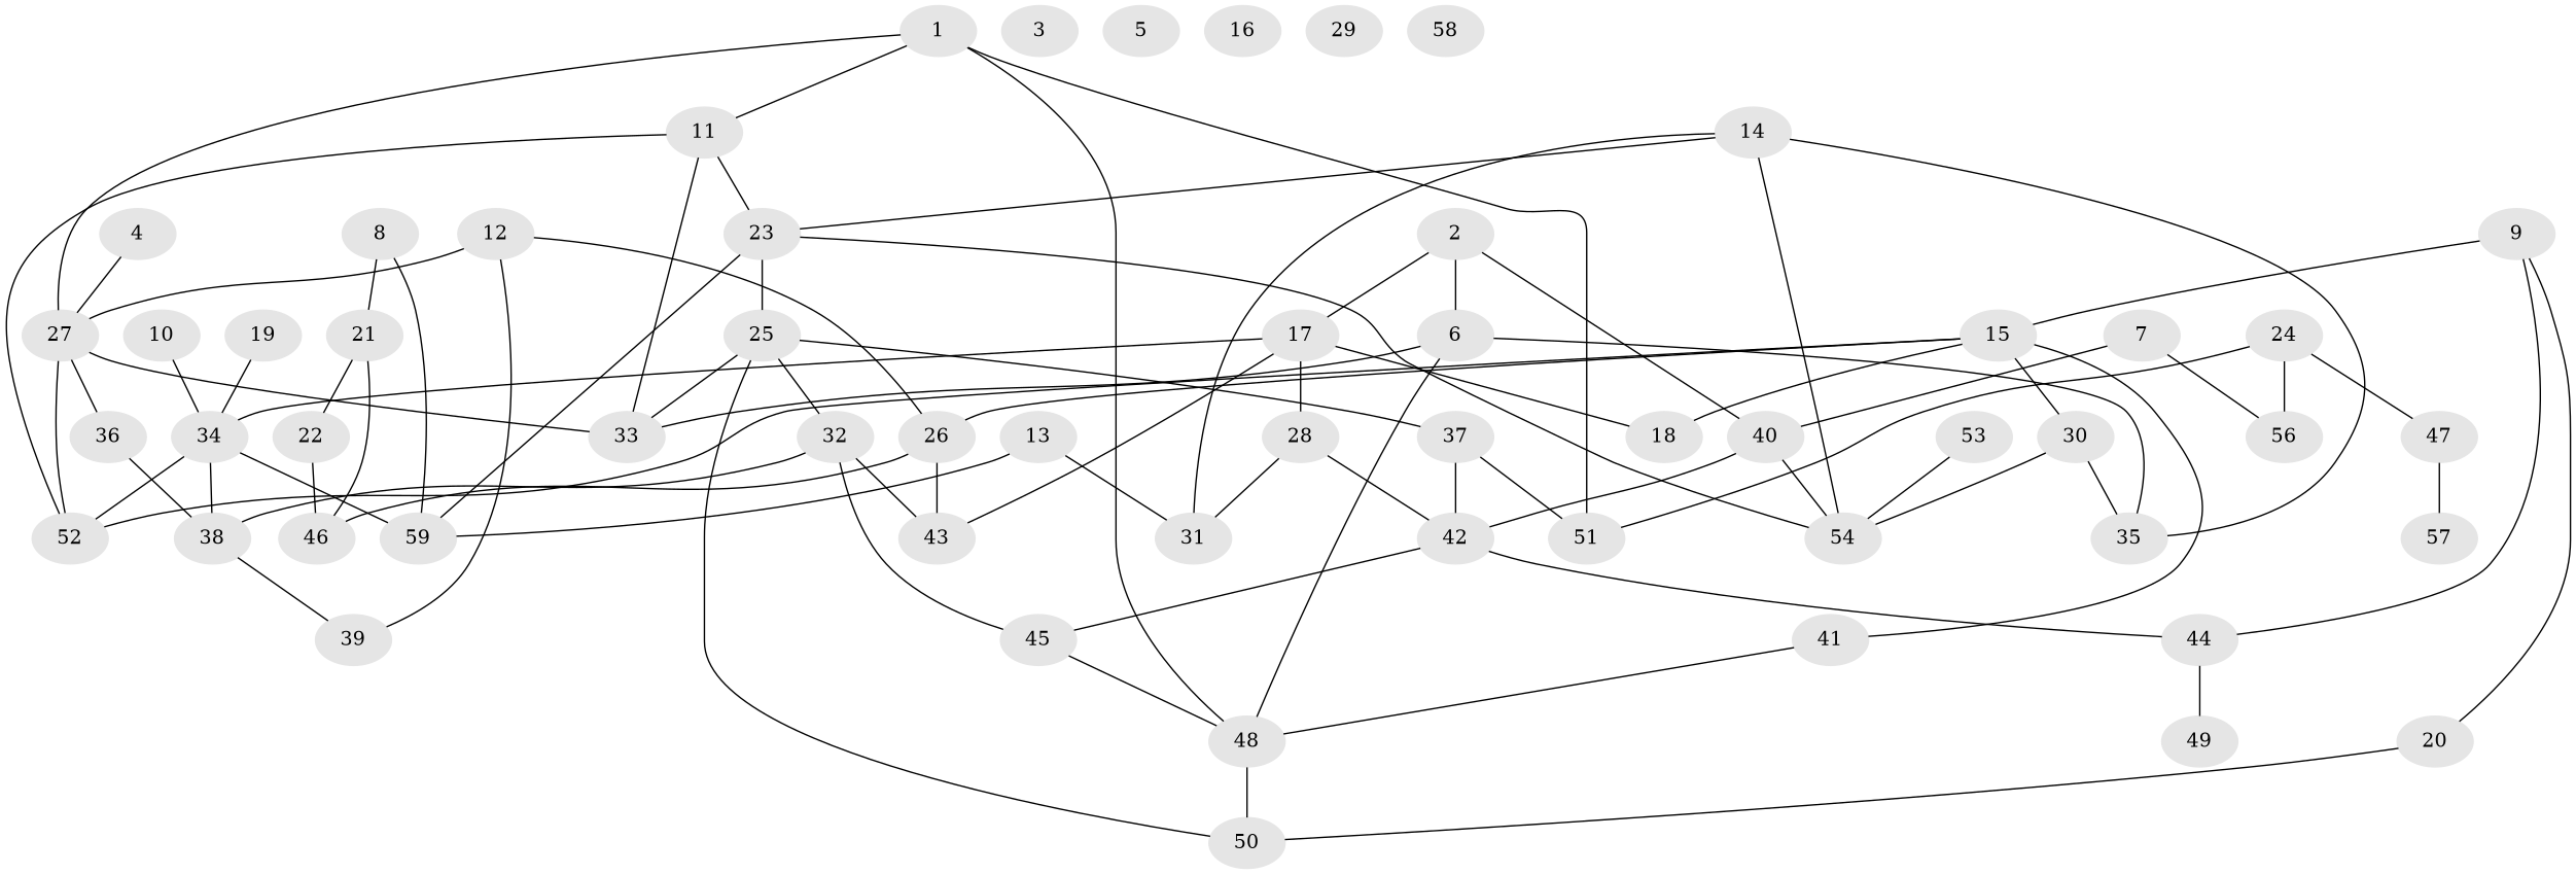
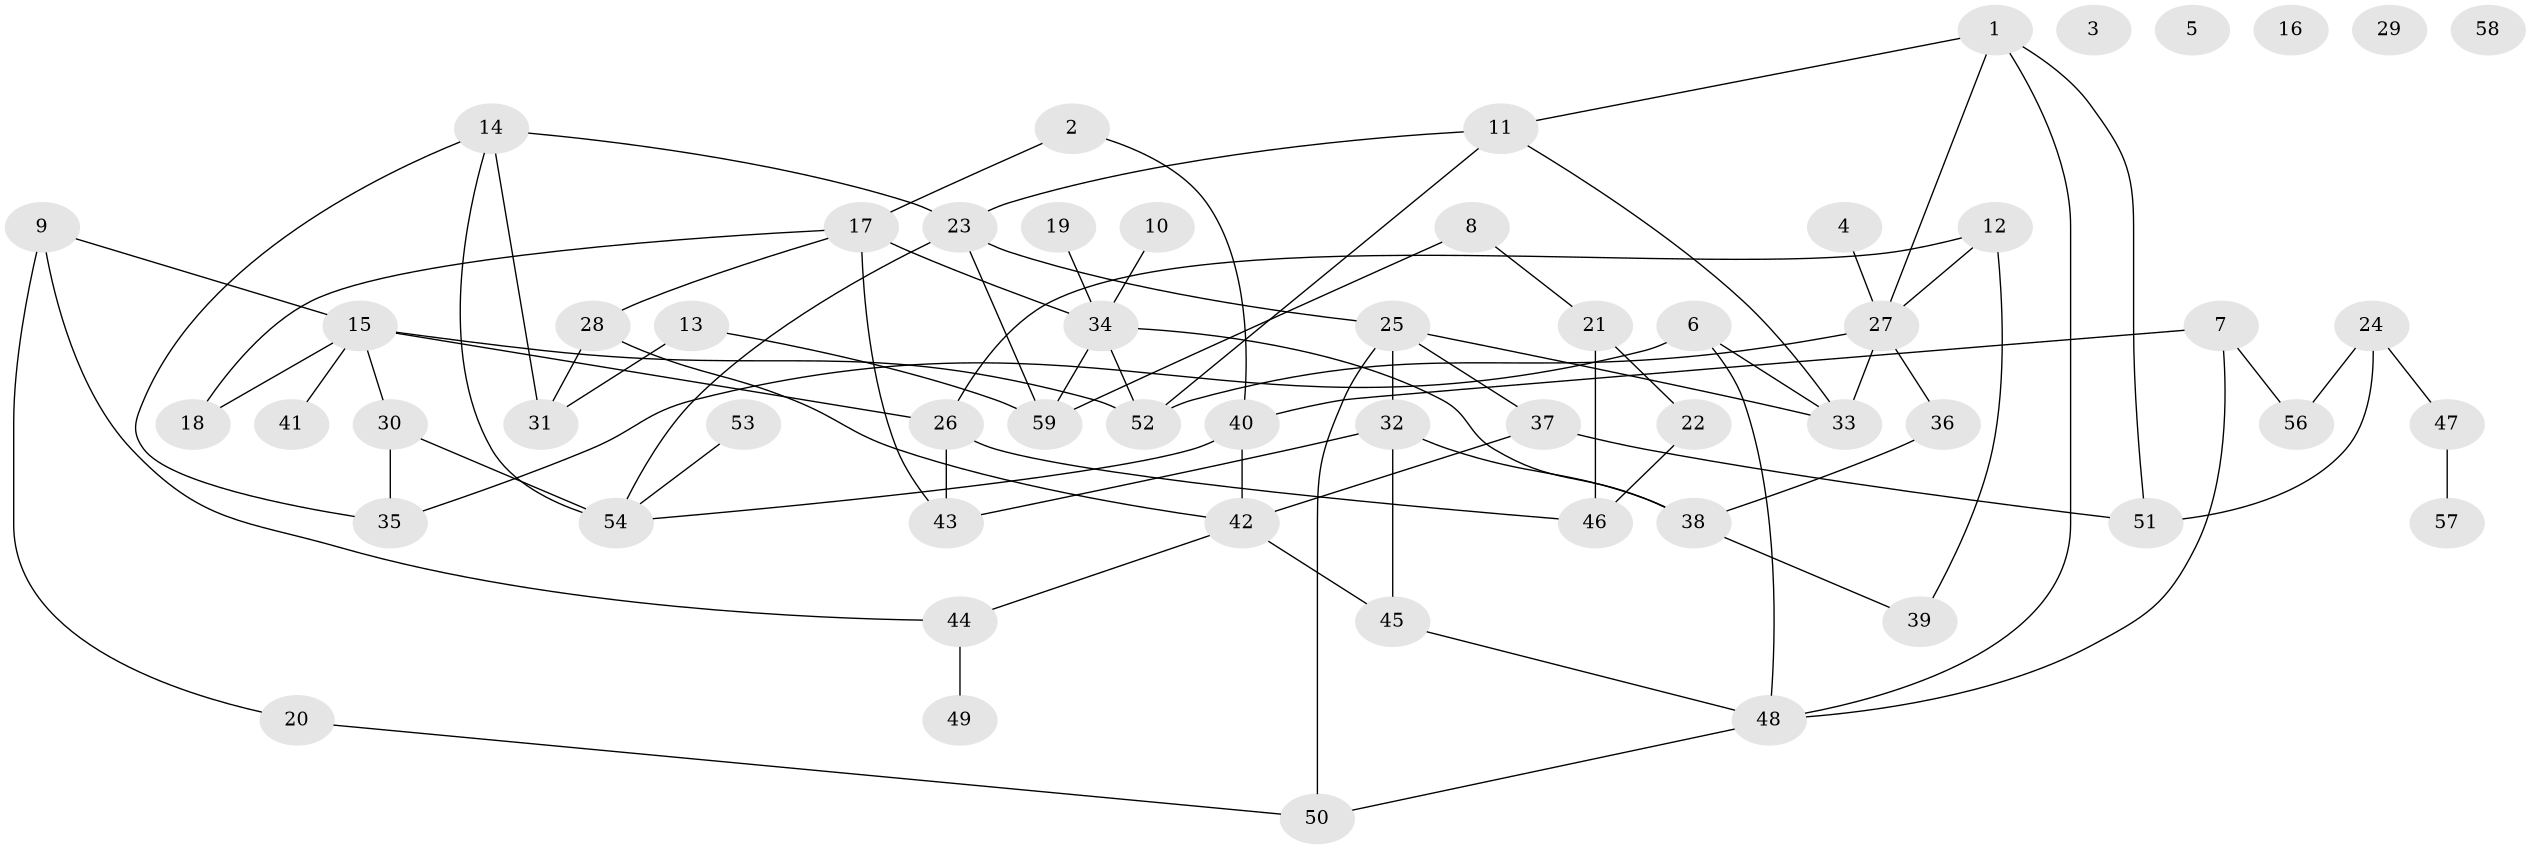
  graph {
    node [color=gray90 style=filled]
    1
    11
    27
    48
    51
    33
    23
    52
    36
    50
    2
    6
    17
    40
    35
    34
    18
    28
    43
    54
    42
    3
    4
    5
    7
    56
    8
    21
    59
    22
    46
    9
    15
    20
    44
    26
    30
    41
    49
    10
    38
    25
    12
    39
    13
    31
    14
    16
    19
    32
    37
    24
    47
    57
    45
    29
    53
    58
    1 -- 11
    1 -- 27
    1 -- 48
    1 -- 51
    11 -- 33
    11 -- 23
    11 -- 52
    27 -- 33
    27 -- 52
    27 -- 36
    48 -- 50
    23 -- 54
    23 -- 59
    23 -- 25
    36 -- 38
-   2 -- 6
    2 -- 17
    2 -- 40
    6 -- 48
    6 -- 33
    6 -- 35
    17 -- 34
    17 -- 18
    17 -- 28
    17 -- 43
    40 -- 54
    40 -- 42
    34 -- 52
    34 -- 59
    34 -- 38
    28 -- 42
    28 -- 31
    42 -- 44
    42 -- 45
    4 -- 27
-   41 -- 48
+   7 -- 48
    7 -- 40
    7 -- 56
    8 -- 21
    8 -- 59
    21 -- 22
    21 -- 46
    22 -- 46
    9 -- 15
    9 -- 20
    9 -- 44
    15 -- 52
    15 -- 18
    15 -- 26
    15 -- 30
    15 -- 41
    20 -- 50
    44 -- 49
    26 -- 43
    26 -- 46
    30 -- 35
    30 -- 54
    10 -- 34
    38 -- 39
    25 -- 33
    25 -- 50
    25 -- 32
    25 -- 37
    12 -- 27
    12 -- 26
    12 -- 39
    13 -- 59
    13 -- 31
    14 -- 23
    14 -- 35
    14 -- 54
    14 -- 31
    19 -- 34
    32 -- 43
    32 -- 38
    32 -- 45
    37 -- 51
    37 -- 42
    24 -- 51
    24 -- 56
    24 -- 47
    47 -- 57
    45 -- 48
    53 -- 54
  }
